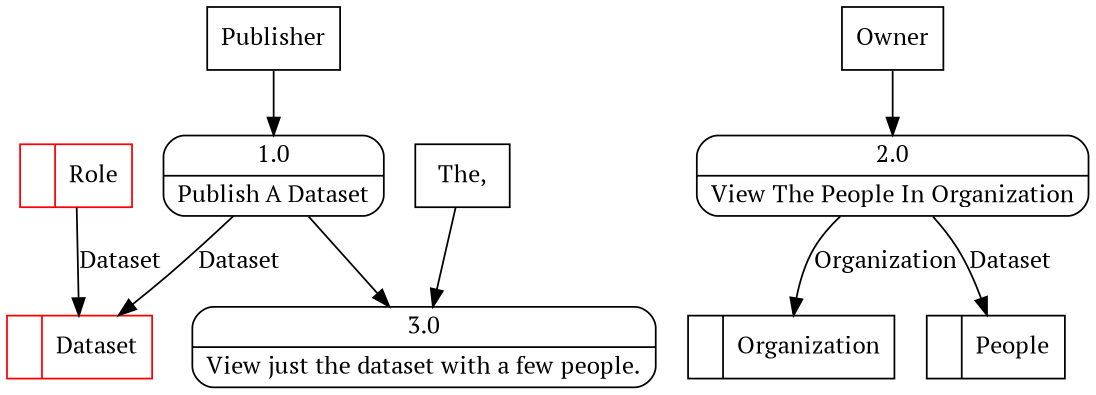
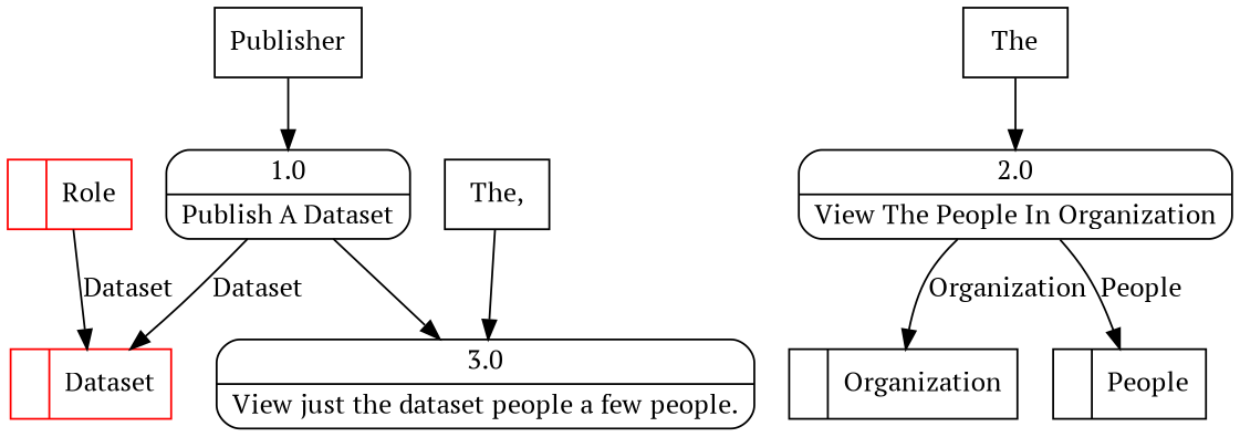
  digraph {
    fontname="PT Serif"
    node [fontname="PT Serif" shape=record]
    edge [fontname="PT Serif"]
    n1 [color=red label="<f0>  |<f1> Dataset "]
    n2 [color=red label="<f0>  |<f1> Role "]
    n3 [color=black label="<f0>  |<f1> Organization "]
    n4 [label="<f0>  |<f1> People "]
    n5 [label=Publisher shape=box]
    n6 [label="{<f0> 1.0|<f1> Publish A Dataset }" shape=Mrecord]
-   n7 [label="{<f0> 3.0|<f1> View just the dataset with a few people. }" shape=Mrecord]
-   n8 [label=Owner shape=box]
+   n7 [label="{<f0> 3.0|<f1> View just the dataset people a few people. }" shape=Mrecord]
+   n8 [label=The shape=box]
    n9 [label="{<f0> 2.0|<f1> View The People In Organization }" shape=Mrecord]
    n10 [label="The," shape=box]
    n2 -> n1 [label=Dataset]
    n5 -> n6
    n6 -> n1 [label=Dataset]
    n6 -> n7
    n8 -> n9
    n9 -> n3 [label=Organization]
-   n9 -> n4 [label=Dataset]
+   n9 -> n4 [label=People]
    n10 -> n7
  }
